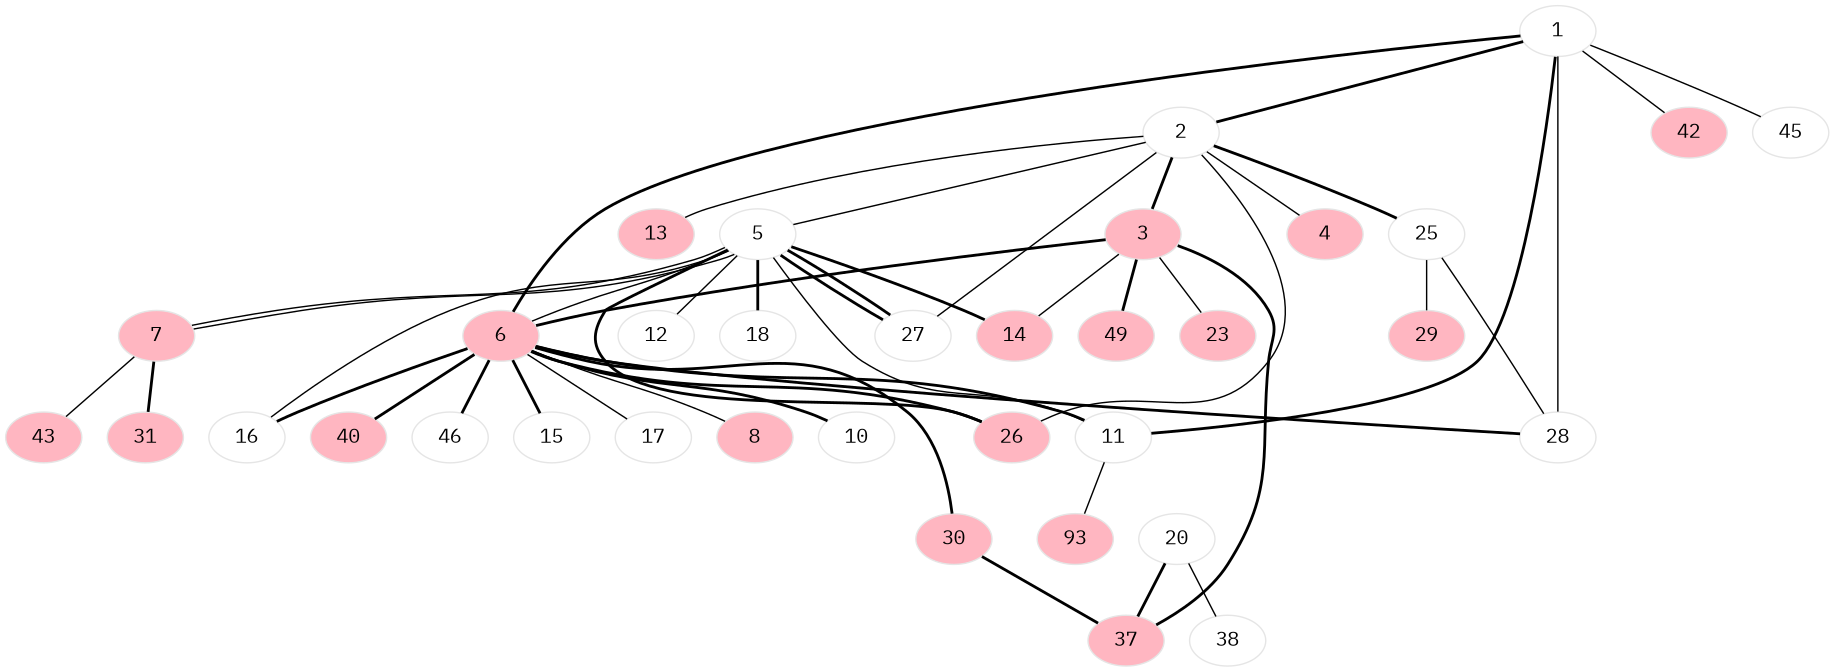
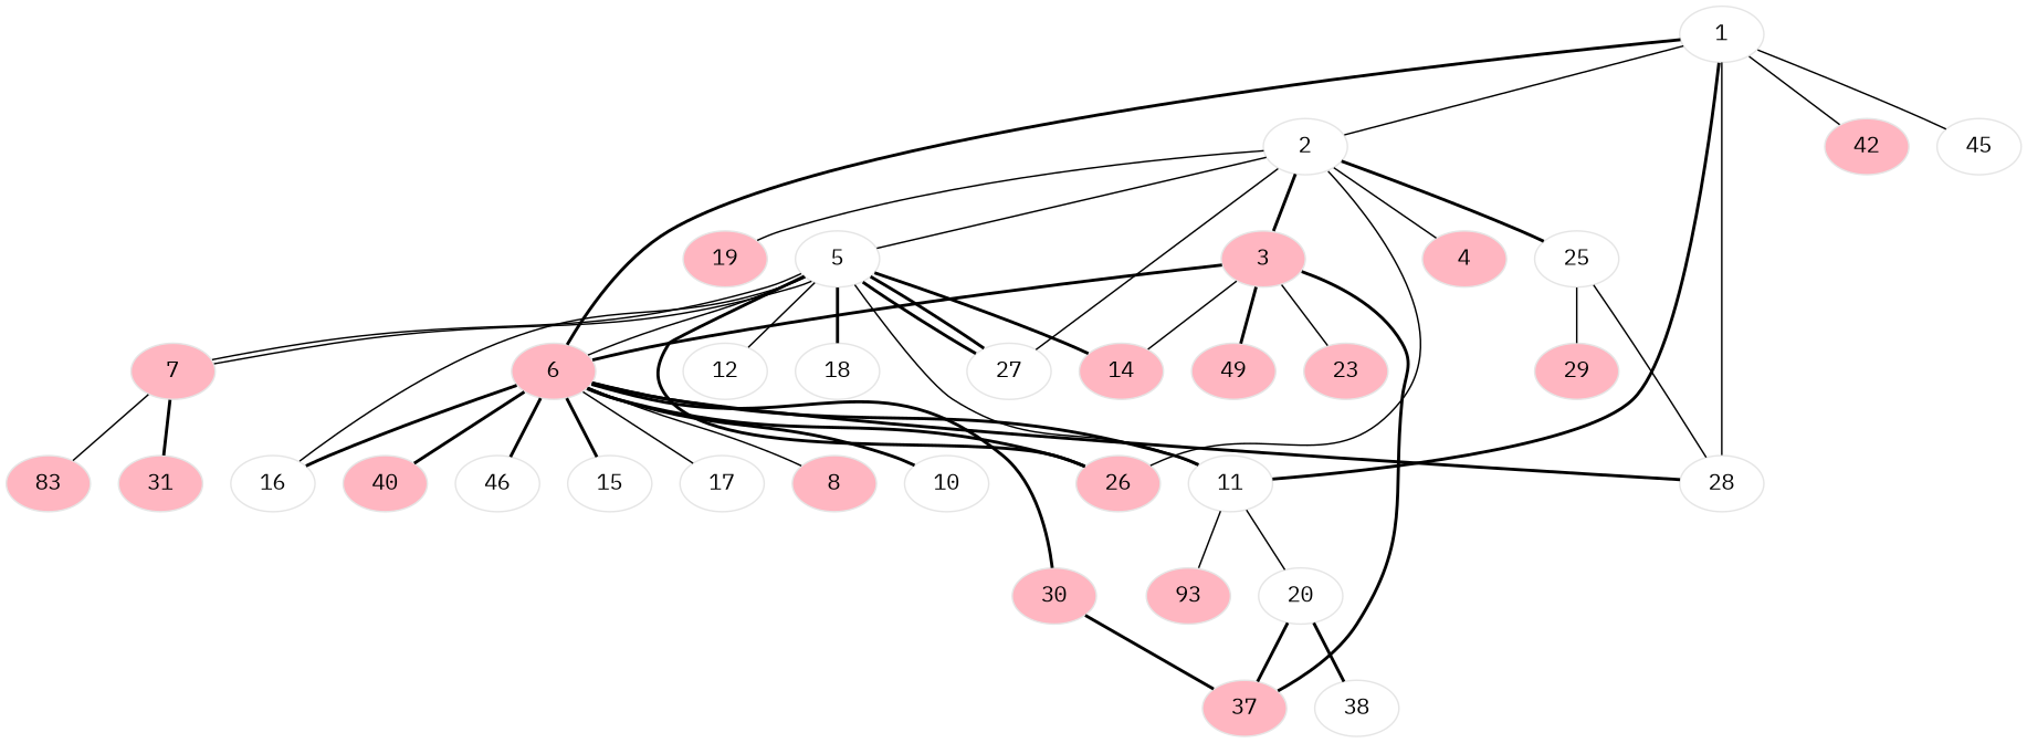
  graph {
    fontname="IBM Plex Mono"
    node [color=gray90 fillcolor=lightpink fontname="IBM Plex Mono" style=filled]
    edge [fontname="IBM Plex Mono" style=solid]
    1 [fillcolor=white super="+9"]
    2 [fillcolor=white super="+22"]
    6 [super="+21"]
    11 [fillcolor=white super="+13"]
    28 [fillcolor=white super="+32"]
    42
    45 [fillcolor=white]
    3 [super="+44"]
    4
    5 [fillcolor=white super="+35"]
-   19 [super="+48" label=13]
+   19 [super="+48"]
    25 [fillcolor=white super="+41"]
    26
    27 [fillcolor=white]
    16 [fillcolor=white]
    8
    10 [fillcolor=white]
    15 [fillcolor=white]
    17 [fillcolor=white]
    30 [super="+36"]
    40
    46 [fillcolor=white]
    20 [fillcolor=white super="+39"]
    n24 [label=93]
    14 [super="+34"]
    23
    37 [super="+51"]
    49
    7 [super="+24"]
    12 [fillcolor=white]
    18 [fillcolor=white]
    29 [super="+50"]
    31
-   43
+   43 [label=83]
    38 [fillcolor=white]
-   1 -- 2 [style=bold]
+   1 -- 2
    1 -- 6 [style=bold]
    1 -- 11 [style=bold]
    1 -- 28
    1 -- 42
    1 -- 45
    2 -- 3 [style=bold]
    2 -- 4
    2 -- 5
    2 -- 19
    2 -- 25 [style=bold]
    2 -- 26
    2 -- 27
    6 -- 11 [style=bold]
    6 -- 28 [style=bold]
    6 -- 26 [style=bold]
    6 -- 16 [style=bold]
    6 -- 8
    6 -- 10 [style=bold]
    6 -- 15 [style=bold]
    6 -- 17
    6 -- 30 [style=bold]
    6 -- 40 [style=bold]
    6 -- 46 [style=bold]
+   11 -- 20
    11 -- n24
    3 -- 6 [style=bold]
    3 -- 14
    3 -- 23
    3 -- 37 [style=bold]
    3 -- 49 [style=bold]
    5 -- 6
    5 -- 11
    5 -- 26 [style=bold]
    5 -- 27 [style=bold]
    5 -- 27 [style=bold]
    5 -- 16
    5 -- 14 [style=bold]
    5 -- 7
    5 -- 7
    5 -- 12
    5 -- 18 [style=bold]
    25 -- 28
    25 -- 29
    30 -- 37 [style=bold]
    20 -- 37 [style=bold]
-   20 -- 38
+   20 -- 38 [style=bold]
    7 -- 31 [style=bold]
    7 -- 43
  }
